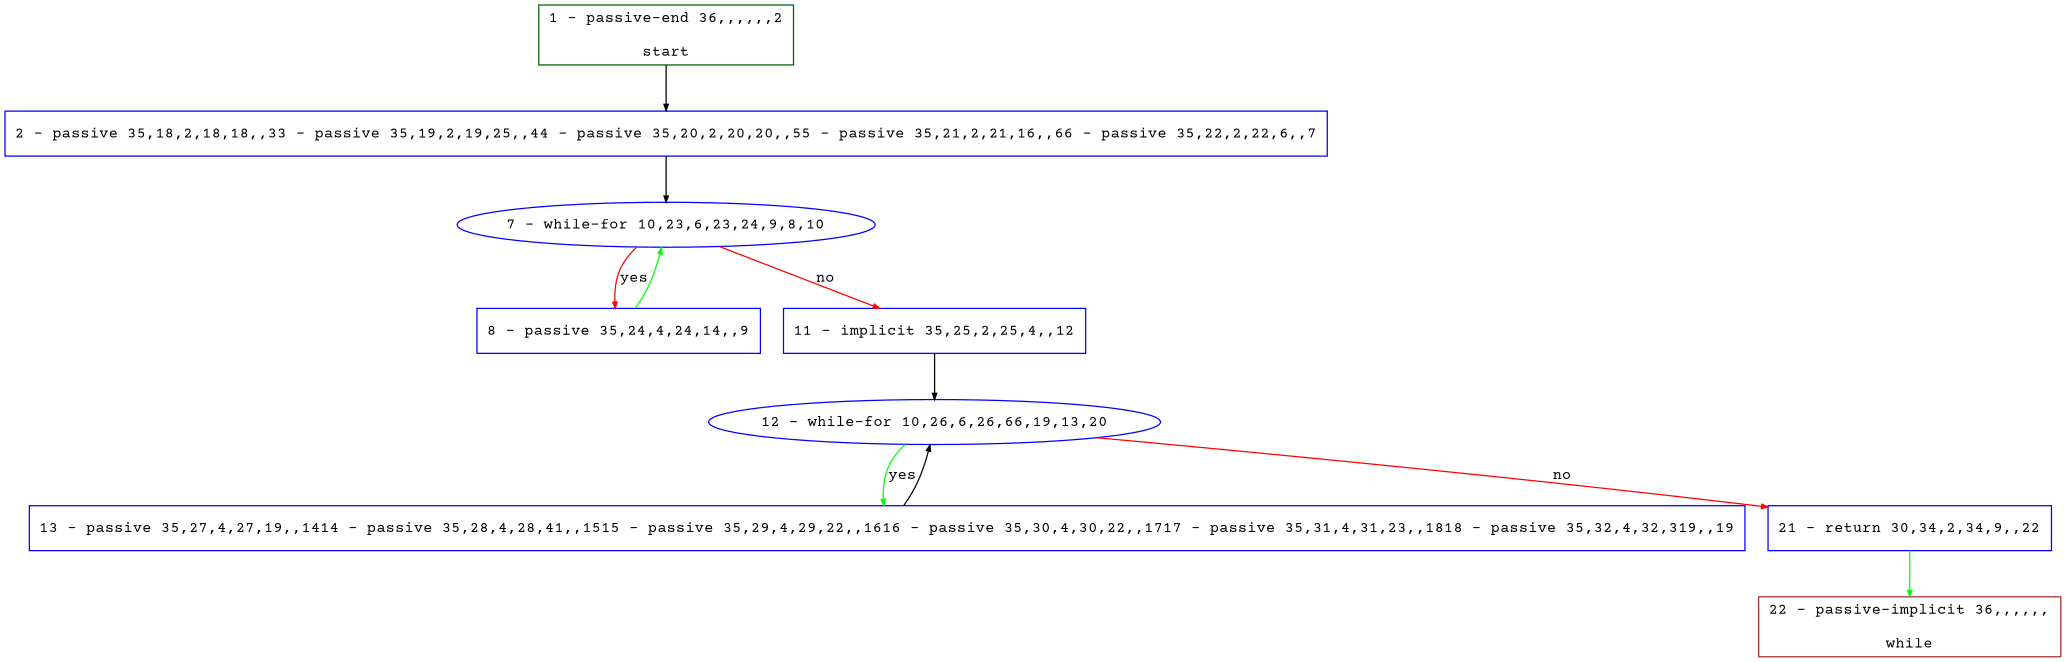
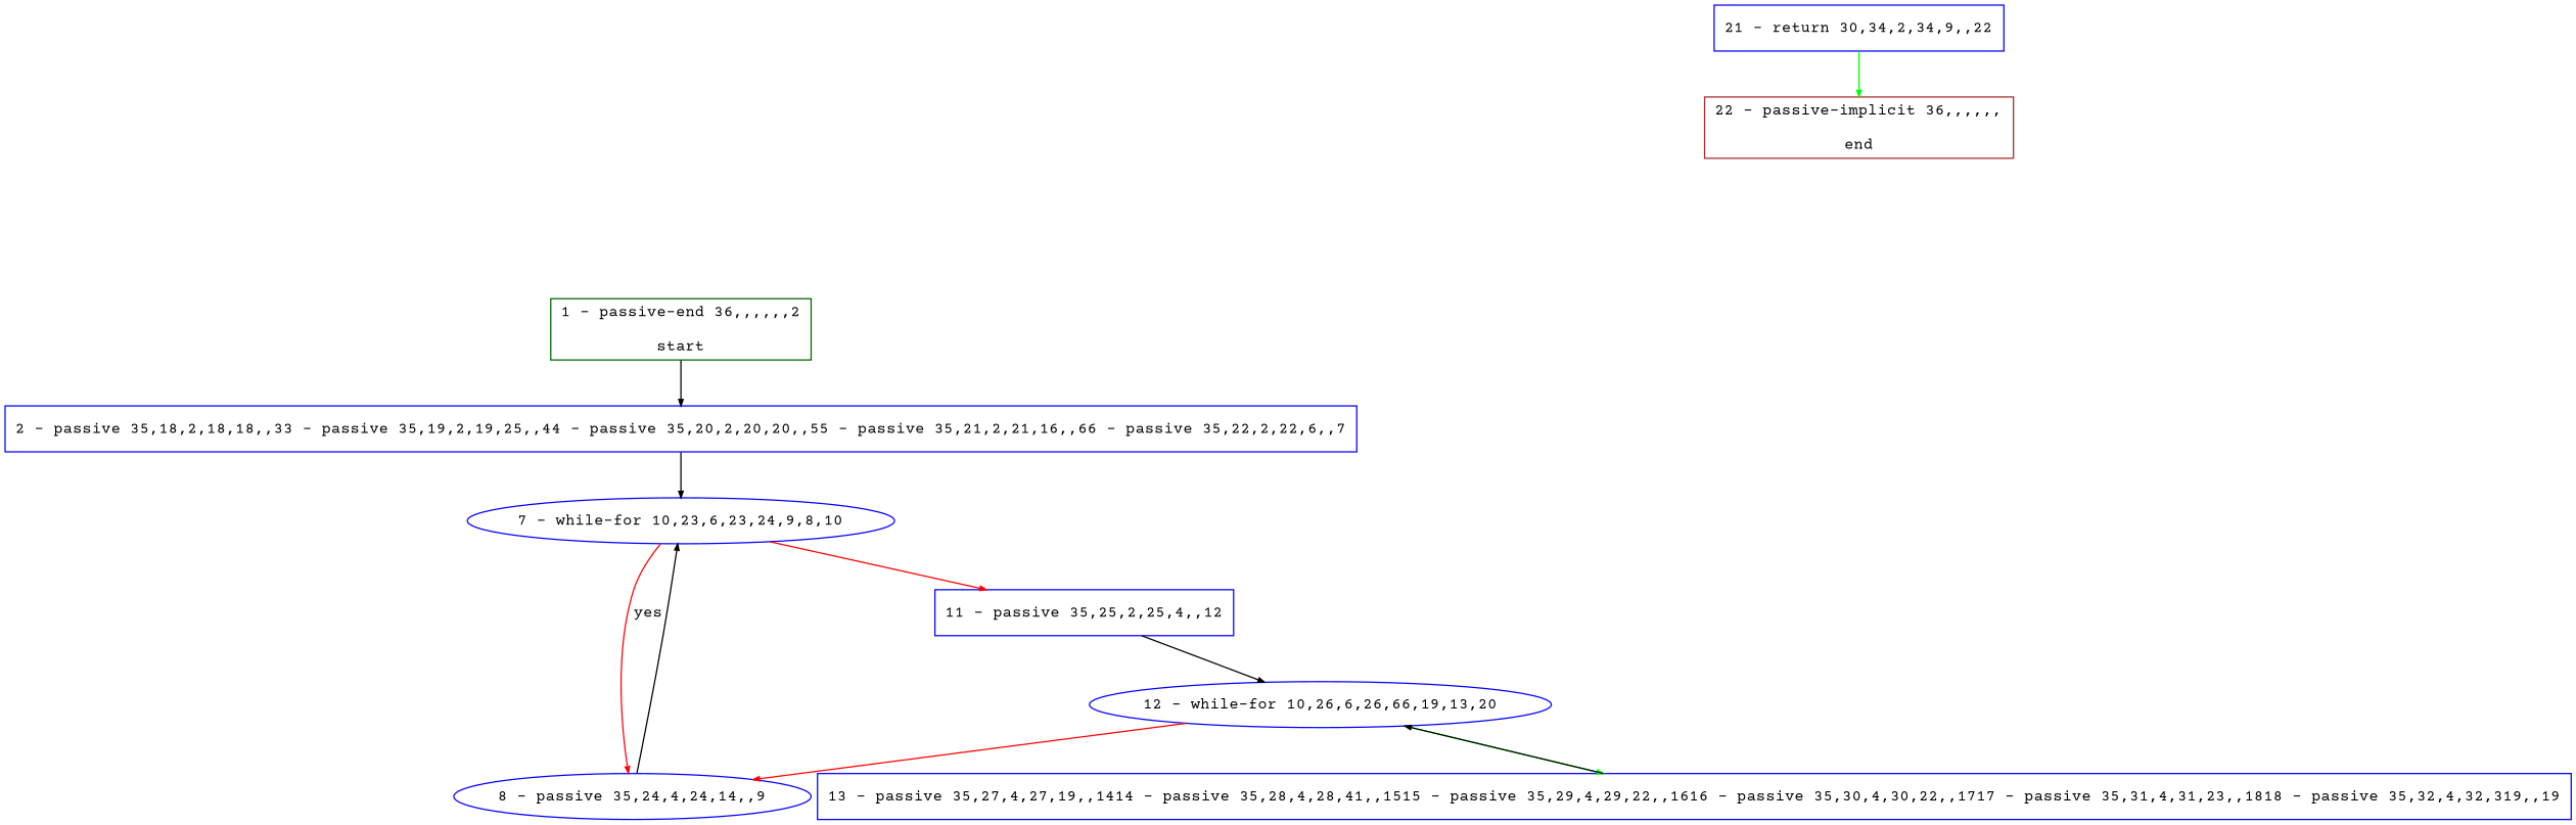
  digraph {
    bgcolor=white
    compound=true
    fillcolor="#FFFFCC"
    fontname="Courier Prime"
    fontsize=12
    pack=true
    packmode=clust
    style="rounded,filled"
    node [color="#0000ff" compound=true fillcolor="#ffffff" fixedsize=false fontname="Courier Prime" fontsize=12 node_initialized=no shape=box style=filled]
    edge [arrowhead=normal arrowsize=0.5 arrowtail=none color="#000000" compound=true dir=forward fontcolor=black fontname="Courier Prime" fontsize=12]
    n1 [label="2 - passive 35,18,2,18,18,,33 - passive 35,19,2,19,25,,44 - passive 35,20,2,20,20,,55 - passive 35,21,2,21,16,,66 - passive 35,22,2,22,6,,7"]
    n2 [label="7 - while-for 10,23,6,23,24,9,8,10" shape=oval]
-   n3 [label="8 - passive 35,24,4,24,14,,9"]
-   n4 [label="11 - implicit 35,25,2,25,4,,12"]
+   n3 [label="8 - passive 35,24,4,24,14,,9" shape=ellipse]
+   n4 [label="11 - passive 35,25,2,25,4,,12"]
    n5 [color="#006400" label="1 - passive-end 36,,,,,,2\n\nstart"]
    n6 [label="12 - while-for 10,26,6,26,66,19,13,20" shape=oval]
    n7 [label="13 - passive 35,27,4,27,19,,1414 - passive 35,28,4,28,41,,1515 - passive 35,29,4,29,22,,1616 - passive 35,30,4,30,22,,1717 - passive 35,31,4,31,23,,1818 - passive 35,32,4,32,319,,19"]
    n8 [label="21 - return 30,34,2,34,9,,22"]
-   n9 [color="#a52a2a" label="22 - passive-implicit 36,,,,,,\n\nwhile"]
+   n9 [color="#a52a2a" label="22 - passive-implicit 36,,,,,,\n\nend"]
    n1 -> n2
    n2 -> n3 [color="#ff0000" label=yes]
    n2 -> n4 [color="#ff0000" label=no]
-   n3 -> n2 [color="#00ff00"]
+   n3 -> n2
    n4 -> n6
    n5 -> n1
    n6 -> n7 [color="#00ff00" label=yes]
-   n6 -> n8 [color="#ff0000" label=no]
+   n6 -> n3 [color="#ff0000" label=no]
    n7 -> n6
    n8 -> n9 [color="#00ff00"]
  }
